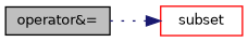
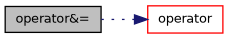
  digraph {
    rankdir=LR
    node [fontname=Helvetica fontsize=10 shape=record]
    n1 [color=black fillcolor=grey75 fontcolor=black height=0.2 label="operator&=" style=filled width=0.4]
-   n2 [color=red height=0.2 label=subset width=0.4]
+   n2 [color=red height=0.2 label=operator width=0.4]
    n1 -> n2 [color=midnightblue fontname=Helvetica fontsize=10 labelfontname=Helvetica labelfontsize=10 style=dotted]
  }
